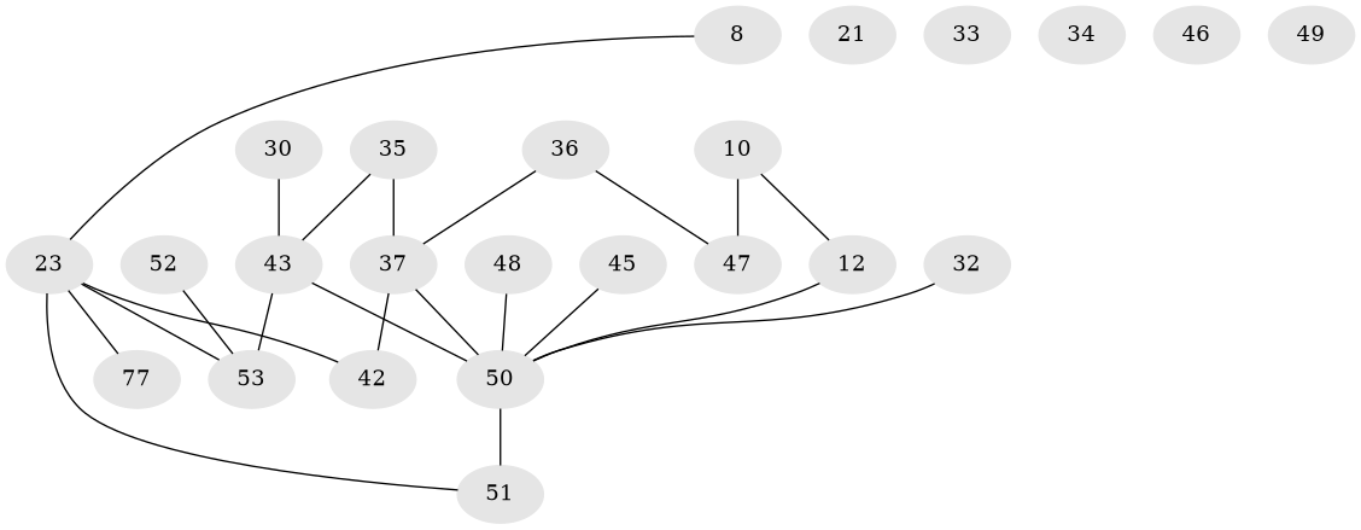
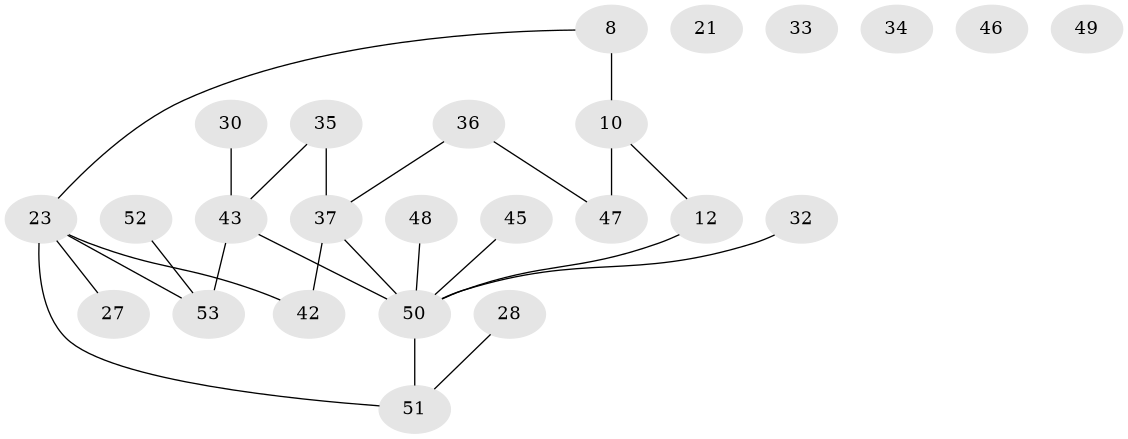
  graph {
    node [color=gray90 style=filled]
    10 [super="+9"]
    12 [super="+6"]
    47
    8
    23 [super="+22+15"]
-   27 [label=77]
+   27
    42 [super="+18+20"]
    51 [super="+24+44"]
    53 [super="+39"]
    45 [super="+11+40"]
    50 [super="+25+31"]
    21
+   28
    30 [super="+7"]
    43 [super="+19"]
    32
    33
    34
    35
    37
    36 [super="+1"]
    46 [super="+3"]
    48
    49
    52 [super="+14+16"]
    10 -- 12
    10 -- 47 [weight=2]
    12 -- 50
+   8 -- 10 [weight=2]
    8 -- 23
    23 -- 27
    23 -- 42
    23 -- 51 [weight=2]
    23 -- 53 [weight=2]
    45 -- 50
    50 -- 51 [weight=3]
+   28 -- 51
    30 -- 43
    43 -- 53 [weight=2]
    43 -- 50
    32 -- 50
    35 -- 43
    35 -- 37
    37 -- 42
    37 -- 50
    36 -- 47
    36 -- 37
    48 -- 50
    52 -- 53
  }
